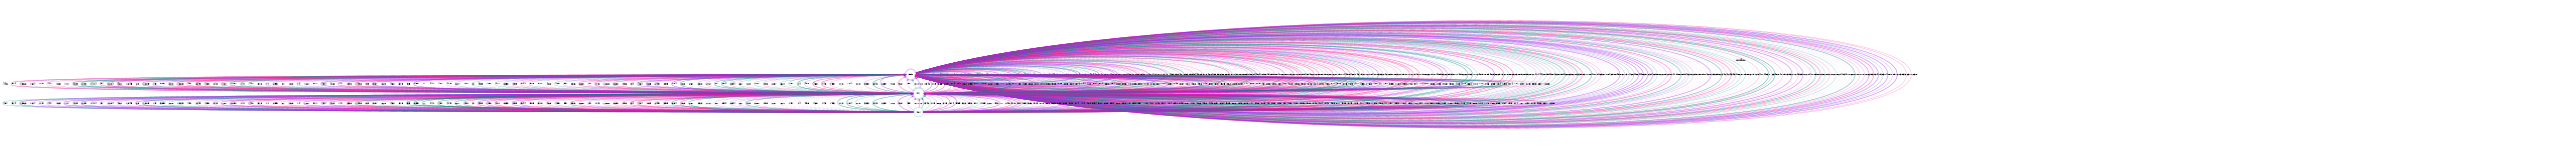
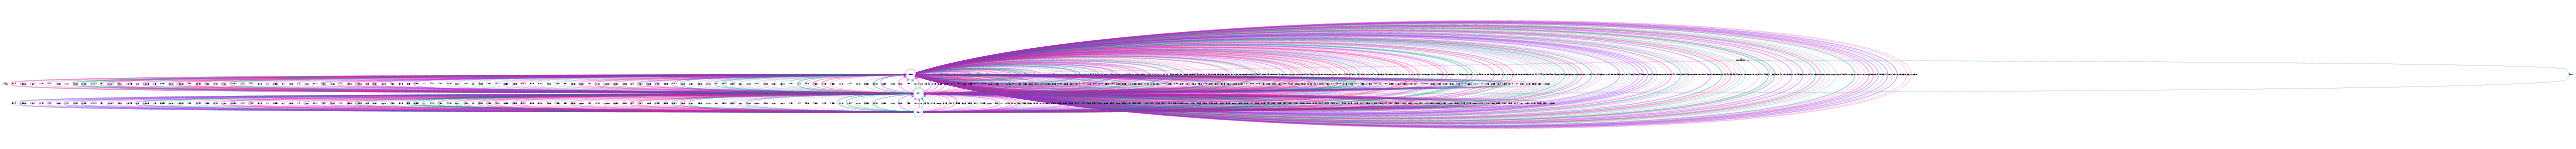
  digraph {
    node [color=teal shape=doublecircle]
    edge [color=deeppink style=solid]
    __start0 [color=darkorange shape=none]
    n2 [color=purple label=init]
    n3 [label=441]
    n4 [label=407 shape=circle]
-   __start0 -> n2 [style=dotted]
+   __start0 -> n2
    n2 -> n2 [color=purple label=574 style=dotted]
    n2 -> n2 [label=1362 style=bold]
    n2 -> n2 [color=teal label=164 style=bold]
    n2 -> n2 [color=teal label=779 style=dotted]
    n2 -> n2 [label=447]
    n2 -> n2 [label=763 style=dotted]
    n2 -> n2 [color=purple label=117 style=bold]
    n2 -> n2 [color=teal label=429]
    n2 -> n2 [color=purple label=215 style=dotted]
    n2 -> n2 [color=purple label=1414]
    n2 -> n2 [color=purple label=97]
    n2 -> n2 [color=purple label=1204 style=bold]
    n2 -> n2 [color=purple label=461]
    n2 -> n2 [color=teal label=1245 style=bold]
    n2 -> n2 [label=20 style=dotted]
    n2 -> n2 [label=1209]
    n2 -> n2 [label=15 style=bold]
    n2 -> n2 [label=985 style=dotted]
    n2 -> n2 [label=200 style=dotted]
    n2 -> n2 [color=purple label=1323 style=bold]
    n2 -> n2 [color=teal label=491 style=bold]
    n2 -> n2 [label=649 style=bold]
    n2 -> n2 [color=teal label=425 style=bold]
    n2 -> n2 [color=teal label=242]
    n2 -> n2 [color=teal label=720]
    n2 -> n2 [color=purple label=1090 style=bold]
    n2 -> n2 [color=teal label=147 style=dotted]
    n2 -> n2 [label=440 style=dotted]
    n2 -> n2 [label=372 style=dotted]
    n2 -> n2 [label=77 style=dotted]
    n2 -> n2 [color=teal label=295]
    n2 -> n2 [color=purple label=27 style=dotted]
    n2 -> n2 [color=purple label=160 style=dotted]
    n2 -> n2 [color=purple label=74 style=bold]
    n2 -> n2 [color=teal label=122 style=bold]
    n2 -> n2 [color=purple label=977 style=dotted]
    n2 -> n2 [color=teal label=434]
    n2 -> n2 [color=purple label=426 style=dotted]
    n2 -> n2 [color=teal label=741 style=bold]
    n2 -> n2 [label=290]
    n2 -> n2 [color=teal label=1492 style=dotted]
    n2 -> n2 [color=purple label=89 style=bold]
    n2 -> n2 [color=purple label=387 style=bold]
    n2 -> n2 [label=220 style=dotted]
    n2 -> n2 [color=teal label=432]
    n2 -> n2 [color=purple label=378]
    n2 -> n2 [label=55 style=bold]
    n2 -> n2 [label=859]
    n2 -> n2 [label=71]
    n2 -> n2 [color=purple label=487 style=bold]
    n2 -> n2 [color=purple label=475 style=dotted]
    n2 -> n2 [color=teal label=677 style=dotted]
    n2 -> n2 [label=751 style=dotted]
    n2 -> n2 [color=purple label=3 style=bold]
    n2 -> n2 [color=teal label=435]
    n2 -> n2 [color=teal label=158 style=dotted]
    n2 -> n2 [label=401]
    n2 -> n2 [color=teal label=653 style=bold]
    n2 -> n2 [label=159 style=dotted]
    n2 -> n2 [label=544]
    n2 -> n2 [color=teal label=909 style=dotted]
    n2 -> n2 [label=970]
    n2 -> n2 [color=purple label=460 style=dotted]
    n2 -> n2 [label=489 style=dotted]
    n2 -> n2 [label=99 style=dotted]
    n2 -> n2 [color=purple label=236 style=dotted]
    n2 -> n2 [color=teal label=628 style=dotted]
    n2 -> n2 [label=79 style=bold]
    n2 -> n2 [color=teal label=173]
    n2 -> n2 [color=teal label=1260 style=dotted]
    n2 -> n2 [label=603 style=dotted]
    n2 -> n2 [color=purple label=156]
    n2 -> n2 [label=34 style=bold]
    n2 -> n2 [color=teal label=464 style=bold]
    n2 -> n2 [color=purple label=165]
    n2 -> n2 [label=245 style=dotted]
    n2 -> n2 [color=purple label=259]
    n2 -> n2 [label=884]
    n2 -> n2 [label=162 style=dotted]
    n2 -> n2 [color=purple label=261 style=bold]
    n2 -> n2 [label=232 style=dotted]
    n2 -> n2 [color=purple label=272 style=bold]
    n2 -> n2 [label=80 style=bold]
    n2 -> n2 [label=894 style=bold]
    n2 -> n2 [color=teal label=694]
    n2 -> n2 [color=teal label=62 style=dotted]
    n2 -> n2 [label=120 style=bold]
    n2 -> n2 [label=880 style=bold]
    n2 -> n2 [color=teal label=198]
    n2 -> n2 [color=purple label=267]
    n2 -> n2 [label=621 style=bold]
    n2 -> n2 [label=797]
    n2 -> n2 [label=14 style=dotted]
    n2 -> n2 [label=498 style=bold]
    n2 -> n2 [label=468 style=bold]
    n2 -> n2 [color=purple label=743]
    n2 -> n2 [color=teal label=753 style=bold]
    n2 -> n2 [label=172]
    n2 -> n2 [color=purple label=184]
    n2 -> n2 [color=teal label=210]
    n2 -> n2 [color=purple label=333 style=bold]
    n2 -> n2 [color=purple label=642]
    n2 -> n2 [color=purple label=269]
    n2 -> n2 [label=706 style=dotted]
    n2 -> n2 [label=921]
    n2 -> n2 [color=teal label=59]
    n2 -> n2 [label=211 style=dotted]
    n2 -> n2 [label=72 style=bold]
    n2 -> n2 [label=1342 style=bold]
    n2 -> n2 [label=119 style=bold]
    n2 -> n2 [label=866 style=dotted]
    n2 -> n2 [color=purple label=219 style=dotted]
    n2 -> n2 [color=purple label=874]
    n2 -> n2 [color=purple label=959 style=dotted]
    n2 -> n2 [label=322 style=bold]
    n2 -> n2 [color=purple label=893 style=bold]
    n2 -> n2 [color=purple label=577]
    n2 -> n2 [color=teal label=1485 style=dotted]
    n2 -> n2 [color=teal label=222 style=dotted]
    n2 -> n2 [color=teal label=793 style=bold]
    n2 -> n2 [color=teal label=771 style=bold]
    n2 -> n2 [color=teal label=248]
    n2 -> n2 [label=510 style=dotted]
    n2 -> n2 [label=39 style=dotted]
    n2 -> n2 [color=purple label=465 style=dotted]
    n2 -> n2 [color=purple label=366 style=bold]
    n2 -> n2 [label=513 style=dotted]
    n2 -> n2 [label=270 style=bold]
    n2 -> n2 [color=teal label=886]
    n2 -> n2 [label=923 style=bold]
    n2 -> n2 [color=teal label=889 style=dotted]
    n2 -> n2 [color=teal label=285 style=dotted]
    n2 -> n2 [color=teal label=520]
    n2 -> n2 [color=teal label=674 style=dotted]
    n2 -> n2 [color=purple label=744]
    n2 -> n2 [color=purple label=420]
    n2 -> n2 [color=teal label=954]
    n2 -> n2 [label=504]
    n2 -> n2 [color=teal label=638]
    n2 -> n2 [color=teal label=854]
    n2 -> n2 [color=teal label=626 style=bold]
    n2 -> n2 [color=purple label=656]
    n2 -> n2 [label=18]
    n2 -> n2 [color=teal label=339 style=bold]
    n2 -> n2 [label=531 style=bold]
    n2 -> n2 [color=purple label=118 style=dotted]
    n2 -> n2 [color=teal label=407 style=bold]
    n2 -> n2 [color=purple label=246]
    n2 -> n2 [label=527]
    n2 -> n2 [color=purple label=784 style=dotted]
    n2 -> n2 [color=teal label=650 style=dotted]
    n2 -> n2 [color=purple label=845 style=dotted]
    n2 -> n2 [color=purple label=867 style=bold]
    n2 -> n2 [color=purple label=131]
    n2 -> n2 [color=teal label=466]
    n2 -> n2 [color=purple label=496]
    n2 -> n2 [color=purple label=445 style=bold]
    n2 -> n2 [color=purple label=691 style=bold]
    n2 -> n2 [color=purple label=634 style=bold]
    n2 -> n2 [color=purple label=525 style=bold]
    n2 -> n2 [color=teal label=882]
    n2 -> n2 [label=205 style=dotted]
    n2 -> n2 [color=purple label=615]
    n2 -> n2 [label=141 style=bold]
    n2 -> n2 [label=998 style=dotted]
    n2 -> n2 [color=teal label=809 style=bold]
    n2 -> n2 [color=purple label=43]
    n2 -> n2 [color=teal label=252]
    n2 -> n2 [color=purple label=250]
    n2 -> n2 [label=38 style=dotted]
    n2 -> n2 [label=790 style=dotted]
    n2 -> n2 [label=428 style=dotted]
    n2 -> n2 [color=purple label=1392 style=bold]
    n2 -> n2 [color=purple label=502 style=dotted]
    n2 -> n2 [color=teal label=346 style=bold]
    n2 -> n2 [label=424]
    n2 -> n2 [label=343 style=bold]
    n2 -> n2 [label=486]
    n2 -> n2 [color=teal label=871]
    n2 -> n2 [color=teal label=908]
    n2 -> n2 [color=teal label=275 style=dotted]
    n2 -> n2 [color=teal label=725 style=dotted]
    n2 -> n2 [label=477]
    n2 -> n2 [color=teal label=453 style=dotted]
    n2 -> n2 [color=teal label=1 style=bold]
    n2 -> n2 [label=63]
    n2 -> n2 [color=teal label=488 style=bold]
    n2 -> n2 [color=teal label=47 style=dotted]
    n2 -> n2 [label=197]
    n2 -> n2 [color=purple label=353 style=dotted]
    n2 -> n2 [color=purple label=1164 style=bold]
    n2 -> n2 [label=939]
    n2 -> n2 [color=purple label=702 style=bold]
    n2 -> n2 [color=purple label=54 style=dotted]
    n2 -> n2 [label=178]
    n2 -> n2 [color=teal label=580 style=bold]
    n2 -> n2 [label=836 style=bold]
    n2 -> n2 [color=teal label=183]
    n2 -> n2 [label=1067]
    n2 -> n2 [color=teal label=582]
    n2 -> n2 [color=teal label=413 style=dotted]
    n2 -> n2 [color=purple label=478 style=dotted]
    n2 -> n2 [label=660 style=dotted]
    n2 -> n2 [color=teal label=110 style=bold]
    n2 -> n2 [label=778]
    n2 -> n2 [color=purple label=106]
    n2 -> n2 [color=purple label=253 style=bold]
    n2 -> n2 [label=134 style=bold]
    n2 -> n2 [color=purple label=193 style=bold]
    n2 -> n2 [color=teal label=374]
    n2 -> n2 [color=purple label=181 style=bold]
    n2 -> n2 [color=purple label=257]
    n2 -> n2 [color=purple label=213 style=bold]
    n2 -> n2 [color=teal label=533 style=dotted]
    n2 -> n2 [label=637]
    n2 -> n2 [label=1238]
    n2 -> n3 [label=446 style=dotted]
    n3 -> n2 [label=574 style=bold]
    n3 -> n2 [color=purple label=1362]
    n3 -> n2 [label=164 style=dotted]
    n3 -> n2 [color=teal label=779 style=dotted]
    n3 -> n2 [label=447]
    n3 -> n2 [label=763 style=dotted]
    n3 -> n2 [color=teal label=117 style=dotted]
    n3 -> n2 [color=teal label=429 style=bold]
    n3 -> n2 [color=teal label=215 style=bold]
    n3 -> n2 [color=teal label=1414]
    n3 -> n2 [label=97 style=bold]
    n3 -> n2 [color=purple label=1204 style=bold]
    n3 -> n2 [label=461 style=bold]
    n3 -> n2 [color=teal label=1245 style=dotted]
    n3 -> n2 [color=teal label=20 style=dotted]
    n3 -> n2 [color=purple label=1209 style=bold]
    n3 -> n2 [color=teal label=15]
    n3 -> n2 [color=purple label=985 style=dotted]
    n3 -> n2 [label=200 style=bold]
    n3 -> n2 [label=1323 style=bold]
    n3 -> n2 [label=491 style=bold]
    n3 -> n2 [label=649 style=bold]
    n3 -> n2 [color=teal label=425]
    n3 -> n2 [color=teal label=242 style=dotted]
    n3 -> n2 [label=720 style=bold]
    n3 -> n2 [color=teal label=1090 style=bold]
    n3 -> n2 [color=teal label=147]
    n3 -> n2 [color=purple label=440]
    n3 -> n2 [color=purple label=372 style=dotted]
    n3 -> n2 [label=77]
    n3 -> n2 [color=purple label=295]
    n3 -> n2 [color=teal label=27 style=dotted]
    n3 -> n2 [color=teal label=160 style=dotted]
    n3 -> n2 [color=purple label=74]
    n3 -> n2 [color=purple label=122 style=dotted]
    n3 -> n2 [color=purple label=977 style=dotted]
    n3 -> n2 [color=purple label=434 style=bold]
    n3 -> n2 [label=426 style=dotted]
    n3 -> n2 [label=741 style=bold]
    n3 -> n2 [color=purple label=290]
    n3 -> n2 [label=1492 style=bold]
    n3 -> n2 [color=purple label=89]
    n3 -> n2 [color=purple label=387 style=bold]
    n3 -> n2 [color=purple label=220]
    n3 -> n2 [label=432 style=dotted]
    n3 -> n2 [color=purple label=378]
    n3 -> n2 [label=55 style=dotted]
    n3 -> n2 [color=purple label=859 style=bold]
    n3 -> n2 [color=purple label=71 style=dotted]
    n3 -> n2 [label=441 style=dotted]
    n3 -> n2 [color=teal label=487 style=dotted]
    n3 -> n2 [color=purple label=475]
    n3 -> n2 [color=teal label=677]
    n3 -> n2 [color=teal label=751 style=dotted]
    n3 -> n2 [color=teal label=3]
    n3 -> n2 [color=teal label=435 style=dotted]
    n3 -> n2 [label=158 style=dotted]
    n3 -> n2 [color=teal label=401]
    n3 -> n2 [color=purple label=653]
    n3 -> n2 [label=159]
    n3 -> n2 [label=544]
    n3 -> n2 [color=teal label=909]
    n3 -> n2 [label=970 style=dotted]
    n3 -> n2 [color=teal label=460 style=dotted]
    n3 -> n2 [color=teal label=489]
    n3 -> n2 [color=purple label=99]
    n3 -> n2 [label=236 style=dotted]
    n3 -> n2 [label=628 style=bold]
    n3 -> n2 [color=purple label=79]
    n3 -> n2 [label=173 style=bold]
    n3 -> n2 [color=teal label=1260]
    n3 -> n2 [label=603 style=bold]
    n3 -> n2 [label=156 style=dotted]
    n3 -> n2 [color=teal label=34 style=dotted]
    n3 -> n2 [color=purple label=464 style=bold]
    n3 -> n2 [color=purple label=165 style=bold]
    n3 -> n2 [label=245]
    n3 -> n2 [label=259 style=dotted]
    n3 -> n2 [color=purple label=884 style=bold]
    n3 -> n2 [color=teal label=162 style=bold]
    n3 -> n2 [color=teal label=261 style=dotted]
    n3 -> n2 [color=purple label=232]
    n3 -> n2 [color=purple label=272]
    n3 -> n2 [color=teal label=80 style=bold]
    n3 -> n2 [color=teal label=894 style=bold]
    n3 -> n2 [label=694]
    n3 -> n2 [color=teal label=62]
    n3 -> n2 [color=purple label=120 style=dotted]
    n3 -> n2 [color=teal label=880]
    n3 -> n2 [label=198]
    n3 -> n2 [color=purple label=267 style=dotted]
    n3 -> n2 [color=teal label=621]
    n3 -> n2 [color=teal label=797]
    n3 -> n2 [color=teal label=14 style=bold]
    n3 -> n2 [color=purple label=498]
    n3 -> n2 [label=468 style=bold]
    n3 -> n2 [label=743 style=bold]
    n3 -> n2 [label=753]
    n3 -> n2 [color=teal label=172 style=dotted]
    n3 -> n2 [color=teal label=184 style=dotted]
    n3 -> n2 [label=210 style=dotted]
    n3 -> n2 [color=purple label=333]
    n3 -> n2 [color=teal label=642 style=bold]
    n3 -> n2 [color=purple label=269 style=bold]
    n3 -> n2 [color=teal label=706 style=dotted]
    n3 -> n2 [label=921 style=bold]
    n3 -> n2 [color=purple label=59]
    n3 -> n2 [color=teal label=211]
    n3 -> n2 [color=purple label=72 style=bold]
    n3 -> n2 [label=1342 style=dotted]
    n3 -> n2 [color=purple label=119 style=bold]
    n3 -> n2 [color=purple label=866 style=bold]
    n3 -> n2 [label=219 style=bold]
    n3 -> n2 [color=teal label=874]
    n3 -> n2 [label=959 style=dotted]
    n3 -> n2 [label=322]
    n3 -> n2 [label=893 style=bold]
    n3 -> n2 [label=577 style=bold]
    n3 -> n2 [color=purple label=1485]
    n3 -> n2 [label=222 style=dotted]
    n3 -> n2 [label=793 style=bold]
    n3 -> n2 [label=771 style=dotted]
    n3 -> n2 [label=248]
    n3 -> n2 [color=teal label=510 style=bold]
    n3 -> n2 [label=39]
    n3 -> n2 [color=purple label=465 style=dotted]
    n3 -> n2 [label=366 style=dotted]
    n3 -> n2 [label=513 style=bold]
    n3 -> n2 [color=teal label=270 style=dotted]
    n3 -> n2 [label=886]
    n3 -> n2 [label=923 style=dotted]
    n3 -> n2 [color=teal label=889]
    n3 -> n2 [label=285 style=dotted]
    n3 -> n2 [color=teal label=520 style=dotted]
    n3 -> n2 [color=purple label=674]
    n3 -> n2 [label=744 style=dotted]
    n3 -> n2 [color=teal label=420 style=dotted]
    n3 -> n2 [label=954 style=bold]
    n3 -> n2 [color=purple label=504 style=bold]
    n3 -> n2 [color=teal label=638]
    n3 -> n2 [color=teal label=854 style=dotted]
    n3 -> n2 [color=teal label=626]
    n3 -> n2 [color=teal label=656 style=bold]
    n3 -> n2 [label=18]
    n3 -> n2 [label=339 style=dotted]
    n3 -> n2 [color=teal label=531]
    n3 -> n2 [label=118]
    n3 -> n2 [color=teal label=246 style=dotted]
    n3 -> n2 [color=teal label=527 style=bold]
    n3 -> n2 [color=purple label=784]
    n3 -> n2 [color=purple label=650 style=bold]
    n3 -> n2 [label=845]
    n3 -> n2 [color=purple label=867 style=dotted]
    n3 -> n2 [label=131 style=dotted]
    n3 -> n2 [label=466 style=bold]
    n3 -> n2 [color=purple label=496 style=dotted]
    n3 -> n2 [color=purple label=445 style=bold]
    n3 -> n2 [color=purple label=691 style=bold]
    n3 -> n2 [color=teal label=634 style=bold]
    n3 -> n2 [color=purple label=525 style=bold]
    n3 -> n2 [label=882 style=bold]
    n3 -> n2 [color=teal label=205]
    n3 -> n2 [label=615]
    n3 -> n2 [color=teal label=141]
    n3 -> n2 [label=998 style=bold]
    n3 -> n2 [label=809]
    n3 -> n2 [color=teal label=43]
    n3 -> n2 [label=252]
    n3 -> n2 [label=250]
    n3 -> n2 [color=teal label=38]
    n3 -> n2 [label=790 style=bold]
    n3 -> n2 [color=teal label=428]
    n3 -> n2 [label=1392 style=bold]
    n3 -> n2 [label=502 style=bold]
    n3 -> n2 [color=purple label=346 style=dotted]
    n3 -> n2 [color=purple label=424 style=bold]
    n3 -> n2 [color=purple label=343]
    n3 -> n2 [label=486]
    n3 -> n2 [label=871 style=dotted]
    n3 -> n2 [color=teal label=908 style=bold]
    n3 -> n2 [color=teal label=275]
    n3 -> n2 [color=teal label=725 style=bold]
    n3 -> n2 [color=teal label=477 style=bold]
    n3 -> n2 [color=teal label=453]
    n3 -> n2 [label=1 style=dotted]
    n3 -> n2 [color=teal label=63]
    n3 -> n2 [label=488 style=dotted]
    n3 -> n2 [color=purple label=47 style=bold]
    n3 -> n2 [color=purple label=197]
    n3 -> n2 [color=purple label=353]
    n3 -> n2 [color=teal label=1164 style=dotted]
    n3 -> n2 [color=purple label=939]
    n3 -> n2 [label=702]
    n3 -> n2 [label=54 style=dotted]
    n3 -> n2 [color=purple label=178 style=dotted]
    n3 -> n2 [label=580 style=bold]
    n3 -> n2 [color=purple label=836 style=dotted]
    n3 -> n2 [color=purple label=183]
    n3 -> n2 [label=1067]
    n3 -> n2 [label=582 style=dotted]
    n3 -> n2 [color=teal label=413 style=dotted]
    n3 -> n2 [color=purple label=478 style=bold]
    n3 -> n2 [color=teal label=660 style=bold]
    n3 -> n2 [color=purple label=110 style=bold]
    n3 -> n2 [label=778 style=dotted]
    n3 -> n2 [color=teal label=106 style=dotted]
    n3 -> n2 [label=253 style=dotted]
    n3 -> n2 [color=teal label=134]
    n3 -> n2 [color=teal label=193 style=bold]
    n3 -> n2 [color=teal label=374 style=bold]
    n3 -> n2 [color=purple label=181 style=dotted]
    n3 -> n2 [color=purple label=257 style=dotted]
    n3 -> n2 [label=213]
    n3 -> n2 [label=533 style=dotted]
    n3 -> n2 [color=purple label=637 style=dotted]
    n3 -> n2 [label=1238 style=dotted]
-   n3 -> n4 [color=teal label=407]
+   n3 -> __start0 [color=teal label=407]
    n4 -> n3 [color=teal label=574]
    n4 -> n3 [color=purple label=1362 style=bold]
    n4 -> n3 [color=teal label=164 style=dotted]
    n4 -> n3 [color=purple label=779]
    n4 -> n3 [color=purple label=447]
    n4 -> n3 [label=763 style=dotted]
    n4 -> n3 [color=purple label=117 style=bold]
    n4 -> n3 [color=teal label=429]
    n4 -> n3 [color=purple label=215 style=bold]
    n4 -> n3 [color=purple label=1414 style=dotted]
    n4 -> n3 [color=purple label=97]
    n4 -> n3 [color=purple label=1204]
    n4 -> n3 [label=461]
    n4 -> n3 [color=purple label=1245 style=dotted]
    n4 -> n3 [color=purple label=20 style=bold]
    n4 -> n3 [color=teal label=1209 style=bold]
    n4 -> n3 [color=purple label=15 style=dotted]
    n4 -> n3 [color=teal label=985]
    n4 -> n3 [color=teal label=200]
    n4 -> n3 [label=1323 style=dotted]
    n4 -> n3 [label=491 style=dotted]
    n4 -> n3 [color=purple label=649]
    n4 -> n3 [label=425 style=dotted]
    n4 -> n3 [color=purple label=242]
    n4 -> n3 [label=720 style=bold]
    n4 -> n3 [color=purple label=1090 style=bold]
    n4 -> n3 [label=147 style=dotted]
    n4 -> n3 [label=440 style=bold]
    n4 -> n3 [label=372]
    n4 -> n3 [label=77 style=dotted]
    n4 -> n3 [label=295 style=dotted]
    n4 -> n3 [label=27]
    n4 -> n3 [color=purple label=160]
    n4 -> n3 [color=purple label=74 style=dotted]
    n4 -> n3 [color=purple label=122 style=bold]
    n4 -> n3 [color=purple label=977 style=dotted]
    n4 -> n3 [color=purple label=434]
    n4 -> n3 [label=426 style=bold]
    n4 -> n3 [label=741 style=dotted]
    n4 -> n3 [label=290 style=bold]
    n4 -> n3 [color=teal label=1492 style=bold]
    n4 -> n3 [label=89]
    n4 -> n3 [label=387 style=dotted]
    n4 -> n3 [color=teal label=220]
    n4 -> n3 [label=432 style=dotted]
    n4 -> n3 [label=378 style=dotted]
    n4 -> n3 [color=teal label=55 style=bold]
    n4 -> n3 [color=teal label=859 style=bold]
    n4 -> n3 [color=teal label=71 style=bold]
    n4 -> n3 [label=441 style=dotted]
    n4 -> n3 [color=teal label=487 style=bold]
    n4 -> n3 [label=475]
    n4 -> n3 [color=teal label=677 style=bold]
    n4 -> n3 [label=751 style=bold]
    n4 -> n3 [label=3 style=dotted]
    n4 -> n3 [color=purple label=435 style=bold]
    n4 -> n3 [label=158 style=bold]
    n4 -> n3 [label=401 style=bold]
    n4 -> n3 [color=purple label=653 style=dotted]
    n4 -> n3 [color=purple label=159 style=bold]
    n4 -> n3 [label=544 style=bold]
    n4 -> n3 [label=909 style=dotted]
    n4 -> n3 [label=970]
    n4 -> n3 [label=460]
    n4 -> n3 [color=teal label=489]
    n4 -> n3 [color=teal label=99 style=dotted]
    n4 -> n3 [label=236 style=bold]
    n4 -> n3 [color=purple label=628]
    n4 -> n3 [color=purple label=79]
    n4 -> n3 [label=173 style=dotted]
    n4 -> n3 [label=1260]
    n4 -> n3 [label=603]
    n4 -> n3 [label=156]
    n4 -> n3 [label=34 style=bold]
    n4 -> n3 [label=464 style=bold]
    n4 -> n3 [label=165 style=dotted]
    n4 -> n3 [color=purple label=245]
    n4 -> n3 [color=purple label=259]
    n4 -> n3 [color=teal label=884 style=bold]
    n4 -> n3 [label=162 style=bold]
    n4 -> n3 [color=teal label=261 style=bold]
    n4 -> n3 [color=teal label=232 style=dotted]
    n4 -> n3 [color=teal label=272 style=dotted]
    n4 -> n3 [color=purple label=80]
    n4 -> n3 [color=teal label=894 style=dotted]
    n4 -> n3 [color=purple label=694]
    n4 -> n3 [color=purple label=62]
    n4 -> n3 [color=teal label=120 style=bold]
    n4 -> n3 [label=880]
    n4 -> n3 [color=purple label=198 style=dotted]
    n4 -> n3 [label=267 style=dotted]
    n4 -> n3 [color=purple label=621 style=dotted]
    n4 -> n3 [label=797 style=dotted]
    n4 -> n3 [color=purple label=14 style=dotted]
    n4 -> n3 [color=teal label=498 style=dotted]
    n4 -> n3 [color=teal label=468 style=dotted]
    n4 -> n3 [label=743 style=dotted]
    n4 -> n3 [label=753 style=dotted]
    n4 -> n3 [color=teal label=172 style=bold]
    n4 -> n3 [color=teal label=184 style=bold]
    n4 -> n3 [color=teal label=210]
    n4 -> n3 [color=purple label=333 style=dotted]
    n4 -> n3 [color=teal label=642 style=bold]
    n4 -> n3 [label=269 style=dotted]
    n4 -> n3 [color=purple label=706 style=dotted]
    n4 -> n3 [color=purple label=921 style=bold]
    n4 -> n3 [color=purple label=59]
    n4 -> n3 [label=211 style=dotted]
    n4 -> n3 [label=72 style=bold]
    n4 -> n3 [color=teal label=1342 style=bold]
    n4 -> n3 [color=teal label=119]
    n4 -> n3 [color=purple label=866]
    n4 -> n3 [color=purple label=219]
    n4 -> n3 [label=874 style=bold]
    n4 -> n3 [color=purple label=959 style=bold]
    n4 -> n3 [color=purple label=322 style=dotted]
    n4 -> n3 [label=893]
    n4 -> n3 [color=purple label=577]
    n4 -> n3 [color=teal label=1485]
    n4 -> n3 [color=purple label=222]
    n4 -> n3 [color=teal label=793 style=dotted]
    n4 -> n3 [color=purple label=771 style=bold]
    n4 -> n3 [label=248 style=dotted]
    n4 -> n3 [label=510 style=bold]
    n4 -> n3 [color=purple label=39 style=bold]
    n4 -> n3 [label=465 style=bold]
    n4 -> n3 [color=teal label=366]
    n4 -> n3 [color=teal label=513 style=dotted]
    n4 -> n3 [color=purple label=270 style=dotted]
    n4 -> n3 [label=886]
    n4 -> n3 [color=purple label=923]
    n4 -> n3 [color=purple label=889 style=dotted]
    n4 -> n3 [color=purple label=285 style=bold]
    n4 -> n3 [color=purple label=520]
    n4 -> n3 [color=purple label=674 style=bold]
    n4 -> n3 [color=purple label=744 style=dotted]
    n4 -> n3 [color=purple label=420 style=bold]
    n4 -> n3 [color=teal label=954 style=dotted]
    n4 -> n3 [label=504 style=bold]
    n4 -> n3 [color=teal label=638]
    n4 -> n3 [color=purple label=854]
    n4 -> n3 [label=626 style=bold]
    n4 -> n3 [color=teal label=656]
    n4 -> n3 [color=teal label=18]
    n4 -> n3 [label=339 style=dotted]
    n4 -> n3 [color=teal label=531]
    n4 -> n3 [color=teal label=118 style=dotted]
    n4 -> n3 [color=teal label=407]
    n4 -> n3 [label=246 style=dotted]
    n4 -> n3 [color=purple label=527 style=dotted]
    n4 -> n3 [color=purple label=784 style=dotted]
    n4 -> n3 [color=teal label=650 style=dotted]
    n4 -> n3 [color=teal label=845 style=dotted]
    n4 -> n3 [color=purple label=867]
    n4 -> n3 [color=purple label=131]
    n4 -> n3 [color=teal label=466]
    n4 -> n3 [color=teal label=496 style=bold]
    n4 -> n3 [color=teal label=445 style=dotted]
    n4 -> n3 [color=purple label=691]
    n4 -> n3 [label=634]
    n4 -> n3 [color=purple label=525]
    n4 -> n3 [color=purple label=882 style=dotted]
    n4 -> n3 [color=teal label=205 style=dotted]
    n4 -> n3 [color=teal label=615]
    n4 -> n3 [color=teal label=141]
    n4 -> n3 [color=teal label=998 style=bold]
    n4 -> n3 [label=809 style=bold]
    n4 -> n3 [color=purple label=43 style=bold]
    n4 -> n3 [color=teal label=252 style=bold]
    n4 -> n3 [label=250 style=dotted]
    n4 -> n3 [label=38]
    n4 -> n3 [color=teal label=790 style=bold]
    n4 -> n3 [label=428]
    n4 -> n3 [color=teal label=1392 style=dotted]
    n4 -> n3 [color=teal label=502]
    n4 -> n3 [color=teal label=346 style=dotted]
    n4 -> n3 [label=424 style=bold]
    n4 -> n3 [label=343 style=bold]
    n4 -> n3 [label=486 style=dotted]
    n4 -> n3 [label=871 style=dotted]
    n4 -> n3 [color=teal label=908]
    n4 -> n3 [color=purple label=275]
    n4 -> n3 [color=teal label=725 style=dotted]
    n4 -> n3 [color=purple label=477 style=dotted]
    n4 -> n3 [label=453 style=bold]
    n4 -> n3 [color=teal label=1 style=dotted]
    n4 -> n3 [color=teal label=63 style=bold]
    n4 -> n3 [color=teal label=488 style=bold]
    n4 -> n3 [color=teal label=47 style=bold]
    n4 -> n3 [label=197 style=bold]
    n4 -> n3 [label=353]
    n4 -> n3 [color=purple label=1164 style=dotted]
    n4 -> n3 [label=939]
    n4 -> n3 [color=purple label=702 style=bold]
    n4 -> n3 [label=54 style=bold]
    n4 -> n3 [label=178 style=dotted]
    n4 -> n3 [label=580]
    n4 -> n3 [label=836]
    n4 -> n3 [color=purple label=183 style=bold]
    n4 -> n3 [color=purple label=1067 style=dotted]
    n4 -> n3 [label=582 style=dotted]
    n4 -> n3 [label=413 style=bold]
    n4 -> n3 [color=teal label=478 style=bold]
    n4 -> n3 [label=660 style=dotted]
    n4 -> n3 [color=purple label=110]
    n4 -> n3 [color=purple label=778]
    n4 -> n3 [color=teal label=106 style=dotted]
    n4 -> n3 [color=teal label=253 style=bold]
    n4 -> n3 [color=purple label=134]
    n4 -> n3 [label=193 style=dotted]
    n4 -> n3 [color=purple label=374 style=dotted]
    n4 -> n3 [color=purple label=181 style=dotted]
    n4 -> n3 [color=purple label=257 style=dotted]
    n4 -> n3 [color=purple label=213 style=dotted]
    n4 -> n3 [color=purple label=533 style=dotted]
    n4 -> n3 [label=637 style=bold]
    n4 -> n3 [color=teal label=1238 style=dotted]
  }
